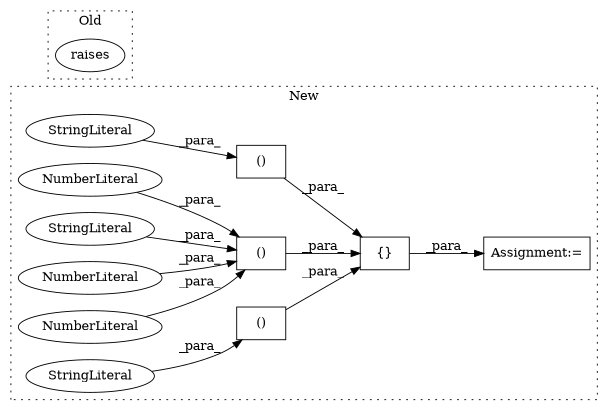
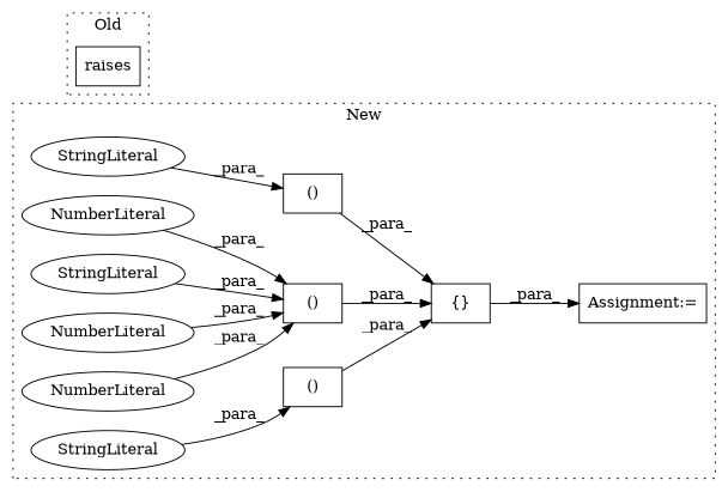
  digraph {
    rankdir=LR
    node [a=106 l=1 shape=box]
    n1 [l=164 label="()" s=40561]
    n2 [a=7 l="110,2" label="Assignment:=" s="40231,40901"]
    n3 [a=45 l=16 label=StringLiteral s=40709 shape=ellipse]
    n4 [l=164 label="()" s=40386]
    n5 [a=4 l="10,2" label="{}" s="40376,40899"]
    n6 [a=45 l=16 label=StringLiteral s=40534 shape=ellipse]
    n7 [a=34 label=NumberLiteral s=40618 shape=ellipse]
    n8 [a=34 label=NumberLiteral s=40590 shape=ellipse]
    n9 [l=163 label="()" s=40736]
    n10 [a=34 label=NumberLiteral s=40576 shape=ellipse]
    n11 [a=45 l=15 label=StringLiteral s=40884 shape=ellipse]
-   n12 [a=32 l="7,1" label=raises s="42807,42824" shape=ellipse]
+   n12 [a=32 l="7,1" label=raises s="42807,42824"]
    subgraph cluster_1 {
      label=New
      style=dotted
      n1
      n2
      n3
      n4
      n5
      n6
      n7
      n8
      n9
      n10
      n11
    }
    subgraph cluster_2 {
      label=Old
      style=dotted
      n12
    }
    n1 -> n5 [label=_para_]
    n3 -> n1 [label=_para_]
    n4 -> n5 [label=_para_]
    n5 -> n2 [label=_para_]
    n6 -> n4 [label=_para_]
    n7 -> n1 [label=_para_]
    n8 -> n1 [label=_para_]
    n9 -> n5 [label=_para_]
    n10 -> n1 [label=_para_]
    n11 -> n9 [label=_para_]
  }
